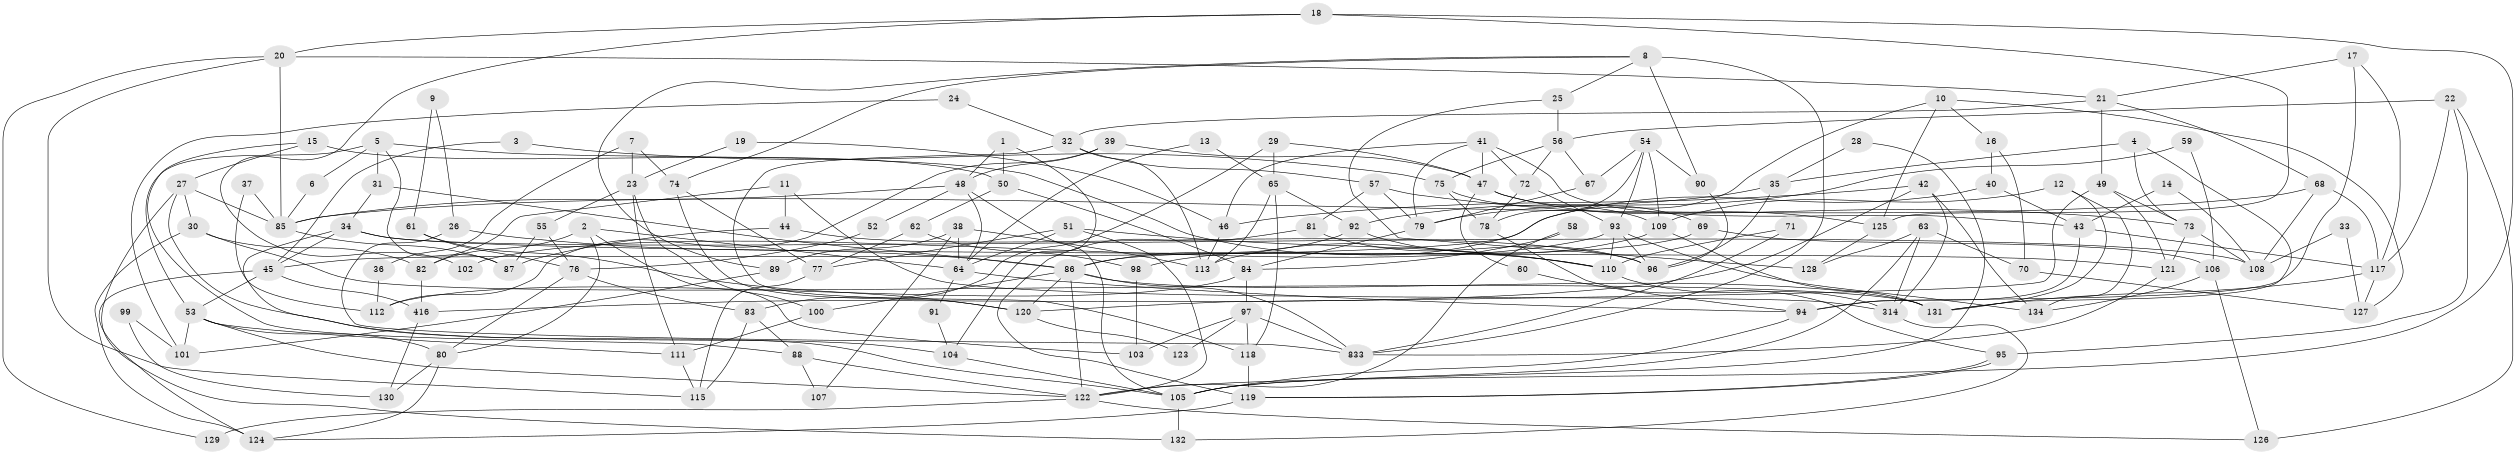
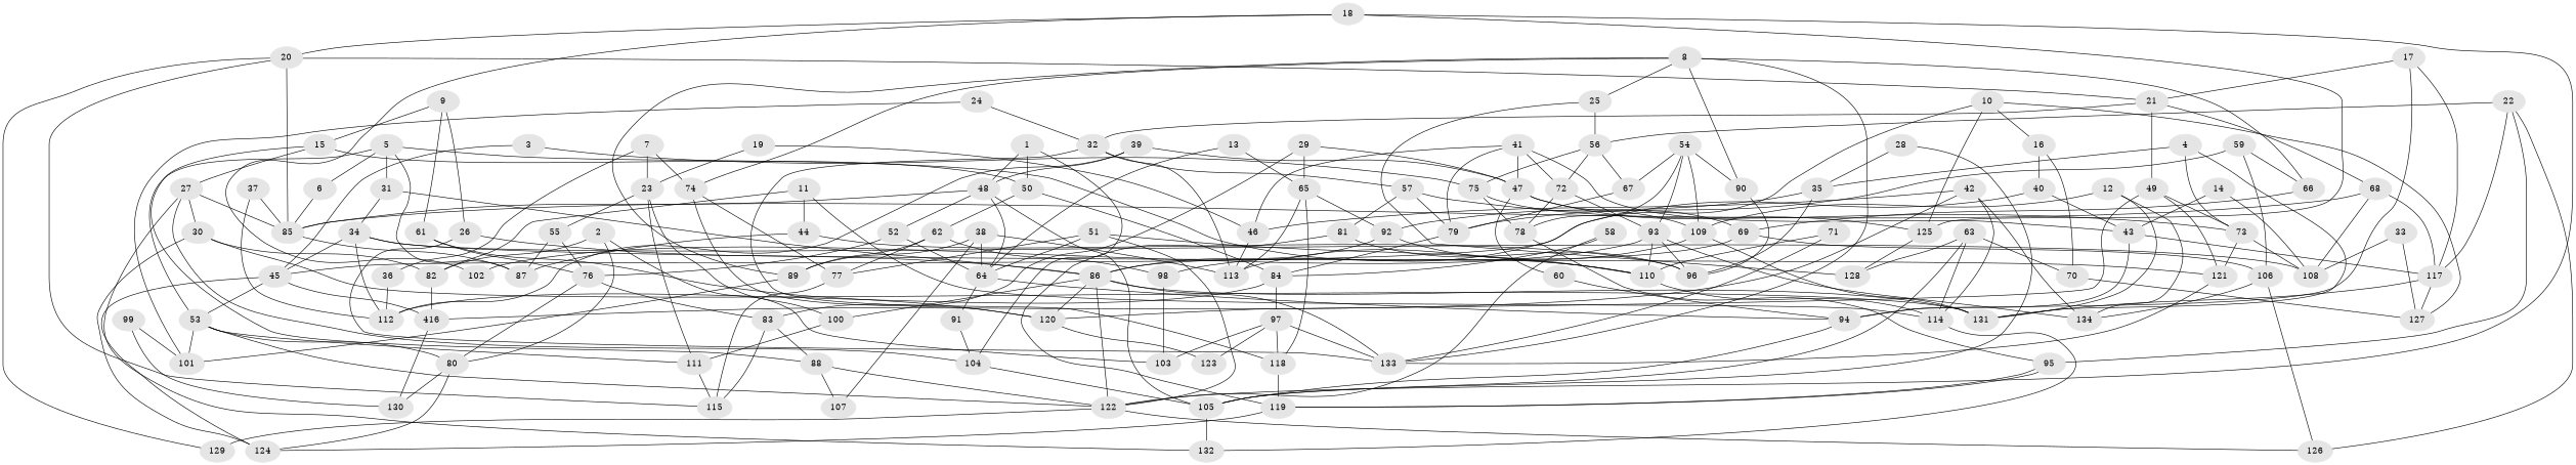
  graph {
    node [color=gray90 style=filled]
    1
    48
    50
    104
    85
    64
    105
    52
    62
    84
    2
    80
    82
    103
    124
    130
    n17 [label=416]
    3
    45
    75
    53
    109
    78
    4
    35
    73
    131
    92
    96
    108
    121
    5
    6
    31
    87
    110
    86
    34
    122
    111
    101
-   114 [label=314]
+   114
    7
    23
    36
    74
    55
    100
    112
    120
    77
    8
    25
+   66
    89
    90
-   133 [label=833]
+   133
    56
    128
    69
    9
    15
    26
    61
    27
    88
    76
    10
    16
    98
    125
    127
    40
    70
    11
    44
    132
    12
    134
    113
    13
    65
    94
    91
    118
    14
    43
    117
    30
    107
    17
    21
    32
    49
    68
    18
    20
    102
    115
    129
    126
    19
    46
    57
    22
    95
    72
    67
    119
    24
    28
    29
    47
    83
    60
    79
    81
    33
    37
    38
    39
    41
    93
    42
    106
    123
    97
    51
    54
    58
    59
    63
    71
    99
    1 -- 48
    1 -- 50
    1 -- 104
    48 -- 85
    48 -- 64
    48 -- 105
    48 -- 52
    50 -- 62
    50 -- 84
    104 -- 105
    85 -- 87
    64 -- 94
    64 -- 91
    105 -- 132
-   2 -- 64
+   52 -- 64
    52 -- 76
    62 -- 77
+   62 -- 89
    62 -- 98
    84 -- 112
    84 -- 97
    2 -- 80
    2 -- 82
    2 -- 103
    80 -- 124
    80 -- 130
    82 -- n17
    n17 -- 130
    3 -- 45
    3 -- 75
    45 -- 124
    45 -- n17
    45 -- 53
    75 -- 109
    75 -- 78
    53 -- 80
    53 -- 122
    53 -- 111
    53 -- 101
    109 -- 131
    109 -- 113
    78 -- 95
    4 -- 35
    4 -- 73
    4 -- 131
    35 -- 92
    35 -- 96
    73 -- 108
    73 -- 121
    92 -- 110
    92 -- 86
    121 -- 133
    5 -- 53
    5 -- 6
    5 -- 31
    5 -- 87
    5 -- 110
    6 -- 85
    31 -- 86
    31 -- 34
    110 -- 114
    86 -- 131
    86 -- 122
    86 -- 100
    86 -- 120
    86 -- 133
    34 -- 45
    34 -- 108
    34 -- 121
-   34 -- 105
+   34 -- 112
    122 -- 129
    122 -- 126
    111 -- 115
    114 -- 132
    7 -- 23
    7 -- 36
    7 -- 74
    23 -- 111
    23 -- 55
    23 -- 100
    36 -- 112
    74 -- 120
    74 -- 77
    55 -- 87
    55 -- 76
    100 -- 111
    120 -- 123
    77 -- 115
    8 -- 74
    8 -- 25
+   8 -- 66
    8 -- 89
    8 -- 90
    8 -- 133
    25 -- 56
    25 -- 128
+   66 -- 69
    89 -- 101
    90 -- 96
    56 -- 75
    56 -- 72
    56 -- 67
    69 -- 86
    69 -- 106
+   9 -- 15
    9 -- 26
    9 -- 61
    15 -- 50
    15 -- 27
    15 -- 88
    26 -- 86
    26 -- 133
    61 -- 120
    61 -- 76
    27 -- 104
    27 -- 85
    27 -- 132
    27 -- 30
    88 -- 122
    88 -- 107
    76 -- 80
    76 -- 83
    10 -- 16
    10 -- 98
    10 -- 125
    10 -- 127
    16 -- 40
    16 -- 70
    98 -- 103
    125 -- 128
    40 -- 45
    40 -- 43
    70 -- 127
    11 -- 82
    11 -- 114
    11 -- 44
    44 -- 96
    44 -- 87
    12 -- 109
    12 -- 131
    12 -- 134
    13 -- 64
    13 -- 65
    65 -- 92
    65 -- 113
    65 -- 118
    94 -- 105
    91 -- 104
    118 -- 119
    14 -- 108
    14 -- 43
    43 -- 94
    43 -- 117
    117 -- 131
    117 -- 127
    30 -- 82
    30 -- 124
    30 -- 131
    17 -- 94
    17 -- 117
    17 -- 21
    21 -- 32
    21 -- 49
    21 -- 68
    32 -- 113
    32 -- 118
    32 -- 57
    49 -- 73
    49 -- 121
    49 -- 120
    68 -- 85
    68 -- 108
    68 -- 117
    18 -- 122
    18 -- 125
    18 -- 20
    18 -- 102
    20 -- 85
    20 -- 21
    20 -- 115
    20 -- 129
    19 -- 23
    19 -- 46
    46 -- 113
    57 -- 73
    57 -- 79
    57 -- 81
    22 -- 56
    22 -- 117
    22 -- 126
    22 -- 95
    95 -- 119
    95 -- 119
    72 -- 78
    72 -- 93
    67 -- 79
    119 -- 124
    24 -- 101
    24 -- 32
    28 -- 105
    28 -- 35
    29 -- 65
    29 -- 47
    29 -- 83
    47 -- 69
    47 -- 125
    47 -- 60
    83 -- 88
    83 -- 115
    60 -- 94
    79 -- 84
    81 -- 96
    81 -- 119
    33 -- 108
    33 -- 127
    37 -- 85
    37 -- 112
    38 -- 64
    38 -- 89
    38 -- 113
    38 -- 107
    39 -- 48
    39 -- 112
    39 -- 47
    41 -- 43
    41 -- 46
    41 -- 72
    41 -- 47
    41 -- 79
    93 -- 96
    93 -- 110
    93 -- 134
    93 -- 102
    42 -- n17
    42 -- 114
    42 -- 134
    42 -- 46
    106 -- 134
    106 -- 126
    97 -- 103
    97 -- 133
    97 -- 118
    97 -- 123
    51 -- 64
    51 -- 110
    51 -- 122
    51 -- 77
    54 -- 109
    54 -- 78
    54 -- 90
    54 -- 67
    54 -- 93
    58 -- 84
    58 -- 122
+   59 -- 66
    59 -- 79
    59 -- 106
    63 -- 105
    63 -- 114
    63 -- 128
    63 -- 70
    71 -- 110
    71 -- 133
    99 -- 130
    99 -- 101
  }
